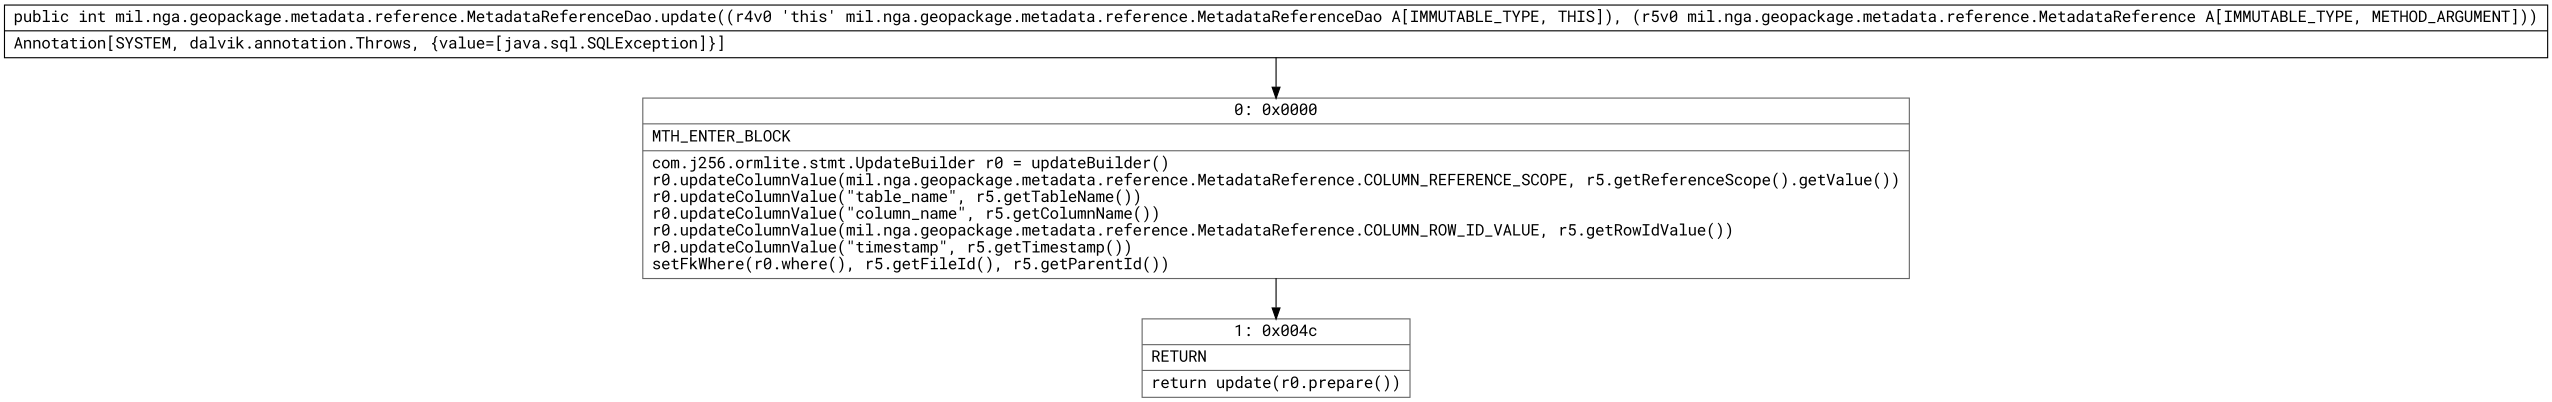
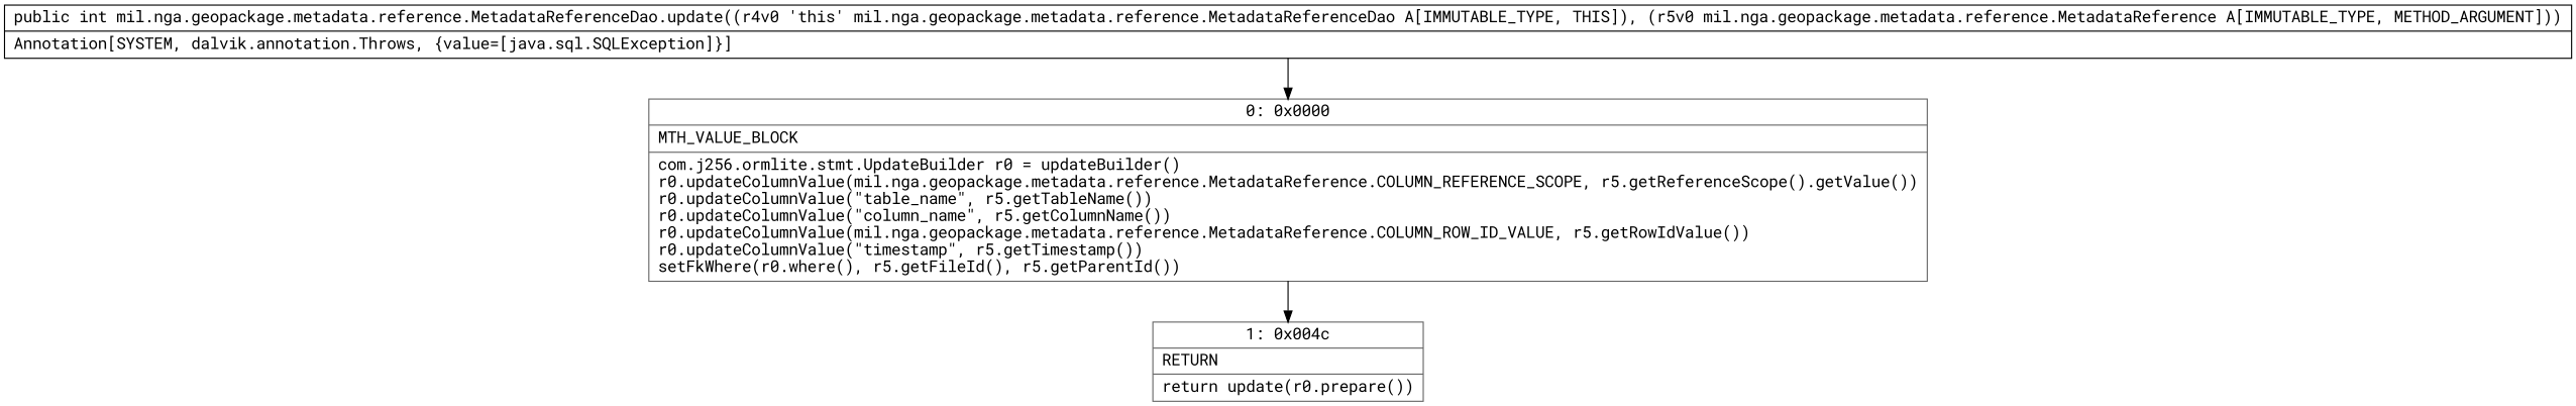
  digraph {
    fontname="Roboto Mono"
    node [shape=record color=gray40 fontname="Roboto Mono"]
    edge [fontname="Roboto Mono"]
-   n1 [label="{0\:\ 0x0000|MTH_ENTER_BLOCK\l|com.j256.ormlite.stmt.UpdateBuilder r0 = updateBuilder()\lr0.updateColumnValue(mil.nga.geopackage.metadata.reference.MetadataReference.COLUMN_REFERENCE_SCOPE, r5.getReferenceScope().getValue())\lr0.updateColumnValue(\"table_name\", r5.getTableName())\lr0.updateColumnValue(\"column_name\", r5.getColumnName())\lr0.updateColumnValue(mil.nga.geopackage.metadata.reference.MetadataReference.COLUMN_ROW_ID_VALUE, r5.getRowIdValue())\lr0.updateColumnValue(\"timestamp\", r5.getTimestamp())\lsetFkWhere(r0.where(), r5.getFileId(), r5.getParentId())\l}"]
+   n1 [label="{0\:\ 0x0000|MTH_VALUE_BLOCK\l|com.j256.ormlite.stmt.UpdateBuilder r0 = updateBuilder()\lr0.updateColumnValue(mil.nga.geopackage.metadata.reference.MetadataReference.COLUMN_REFERENCE_SCOPE, r5.getReferenceScope().getValue())\lr0.updateColumnValue(\"table_name\", r5.getTableName())\lr0.updateColumnValue(\"column_name\", r5.getColumnName())\lr0.updateColumnValue(mil.nga.geopackage.metadata.reference.MetadataReference.COLUMN_ROW_ID_VALUE, r5.getRowIdValue())\lr0.updateColumnValue(\"timestamp\", r5.getTimestamp())\lsetFkWhere(r0.where(), r5.getFileId(), r5.getParentId())\l}"]
    n2 [label="{1\:\ 0x004c|RETURN\l|return update(r0.prepare())\l}"]
    n3 [label="{public int mil.nga.geopackage.metadata.reference.MetadataReferenceDao.update((r4v0 'this' mil.nga.geopackage.metadata.reference.MetadataReferenceDao A[IMMUTABLE_TYPE, THIS]), (r5v0 mil.nga.geopackage.metadata.reference.MetadataReference A[IMMUTABLE_TYPE, METHOD_ARGUMENT]))  | Annotation[SYSTEM, dalvik.annotation.Throws, \{value=[java.sql.SQLException]\}]\l}" color=black]
    n1 -> n2
    n3 -> n1
  }
